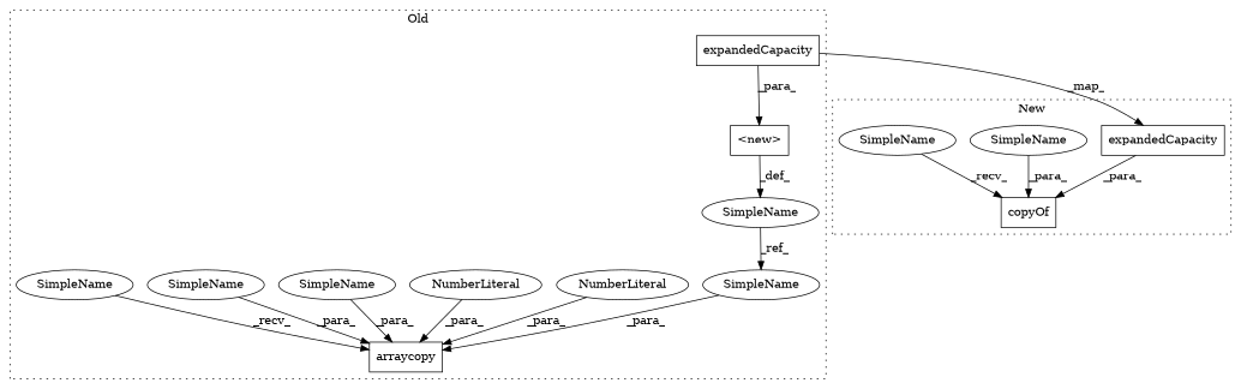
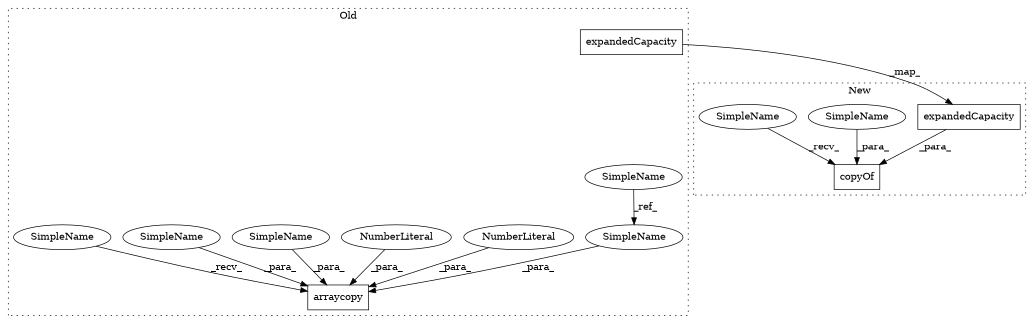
  digraph {
    node [a=42 l=5 shape=ellipse]
    n1 [a=32 l="17,1" label=expandedCapacity s="11400,11439" shape=box]
    n2 [a=32 l="10,1" label=arraycopy s="11458,11496" shape=box]
    n3 [a=34 l=1 label=NumberLiteral s=11488]
    n4 [a=34 l=1 label=NumberLiteral s=11475]
    n5 [label=SimpleName s=11468]
    n6 [label=SimpleName s=11491]
    n7 [l=8 label=SimpleName s=11380]
-   n8 [a=3 l=50 label="<new>" s=11391 shape=box]
    n9 [l=8 label=SimpleName s=11478]
    n10 [l=6 label=SimpleName s=11451]
    n11 [a=32 l="17,1" label=expandedCapacity s="11402,11441" shape=box]
    n12 [a=32 l="7,1" label=copyOf s="11388,11442" shape=box]
    n13 [label=SimpleName s=11395]
    n14 [l=6 label=SimpleName s=11381]
    subgraph cluster_1 {
      label=Old
      style=dotted
      n1
      n2
      n3
      n4
      n5
      n6
      n7
-     n8
      n9
      n10
    }
    subgraph cluster_2 {
      label=New
      style=dotted
      n11
      n12
      n13
      n14
    }
-   n1 -> n8 [label=_para_]
    n1 -> n11 [label=_map_]
    n3 -> n2 [label=_para_]
    n4 -> n2 [label=_para_]
    n5 -> n2 [label=_para_]
    n6 -> n2 [label=_para_]
    n7 -> n9 [label=_ref_]
-   n8 -> n7 [label=_def_]
    n9 -> n2 [label=_para_]
    n10 -> n2 [label=_recv_]
    n11 -> n12 [label=_para_]
    n13 -> n12 [label=_para_]
    n14 -> n12 [label=_recv_]
  }
